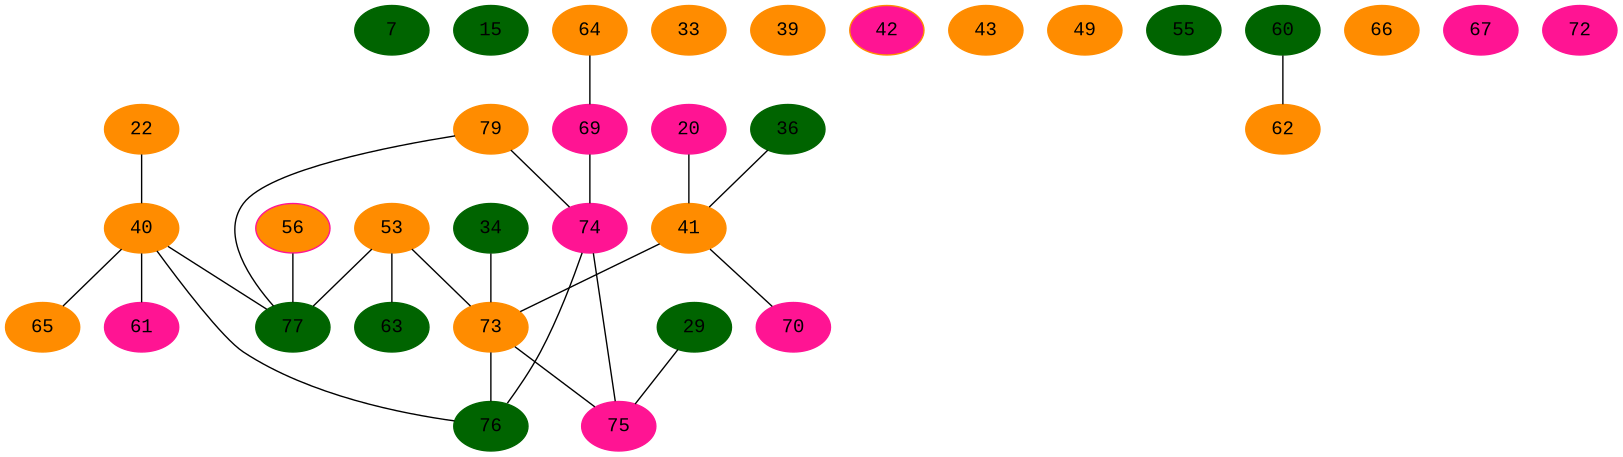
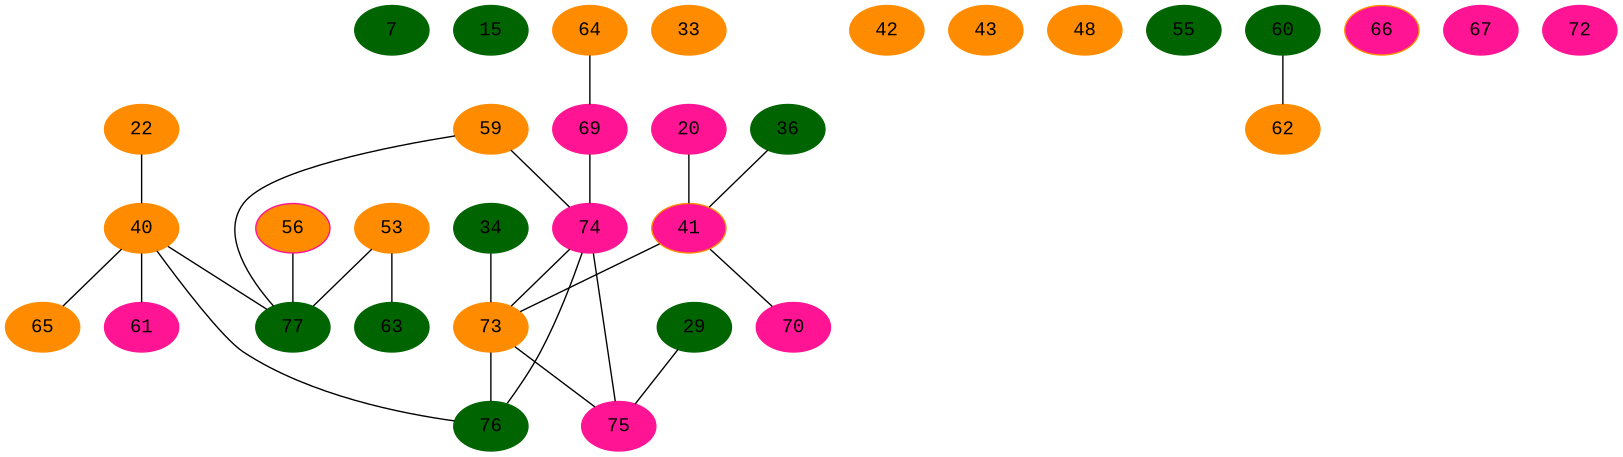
  graph {
    fontname="Liberation Mono"
    node [color=darkorange fontname="Liberation Mono" style=filled]
    edge [fontname="Liberation Mono"]
    7 [color=darkgreen super="+5"]
    15 [color=darkgreen]
    40 [super="+11+17"]
    61 [color=deeppink super="+51"]
    65 [super="+3+58"]
    76 [color=darkgreen super="+30+52"]
    77 [color=darkgreen]
    22
-   41 [super="+35+37"]
+   41 [super="+35+37" fillcolor=deeppink]
    73 [super="+45+28+48"]
    70 [color=deeppink super="+31"]
    n12 [color=deeppink label=20]
    75 [color=deeppink super="+71+23"]
    29 [color=darkgreen]
    33
    34 [color=darkgreen super="+12"]
    36 [color=darkgreen]
-   39
-   42 [fillcolor=deeppink]
+   42
    43
-   49
+   49 [label=48]
    53 [super="+6+38"]
    63 [color=darkgreen]
    55 [color=darkgreen]
    56 [color=deeppink fillcolor=darkorange super="+44+47"]
-   59 [super="+16+20" label=79]
+   59 [super="+16+20"]
    74 [color=deeppink super="+26"]
    60 [color=darkgreen]
    62
    64 [super="+46"]
    69 [color=deeppink]
-   66
+   66 [fillcolor=deeppink]
    67 [color=deeppink]
    72 [color=deeppink]
    40 -- 61
    40 -- 65 [weight=2]
    40 -- 76
    40 -- 77
    22 -- 40
    41 -- 73 [weight=2]
    41 -- 70
    73 -- 76 [weight=3]
    73 -- 75
    n12 -- 41
    29 -- 75
    34 -- 73
    36 -- 41
    53 -- 77
-   53 -- 73 [weight=3]
+   74 -- 73 [weight=3]
    53 -- 63
    56 -- 77
    59 -- 77
    59 -- 74 [weight=2]
    74 -- 76
    74 -- 75 [weight=2]
    60 -- 62
    64 -- 69
    69 -- 74
  }
